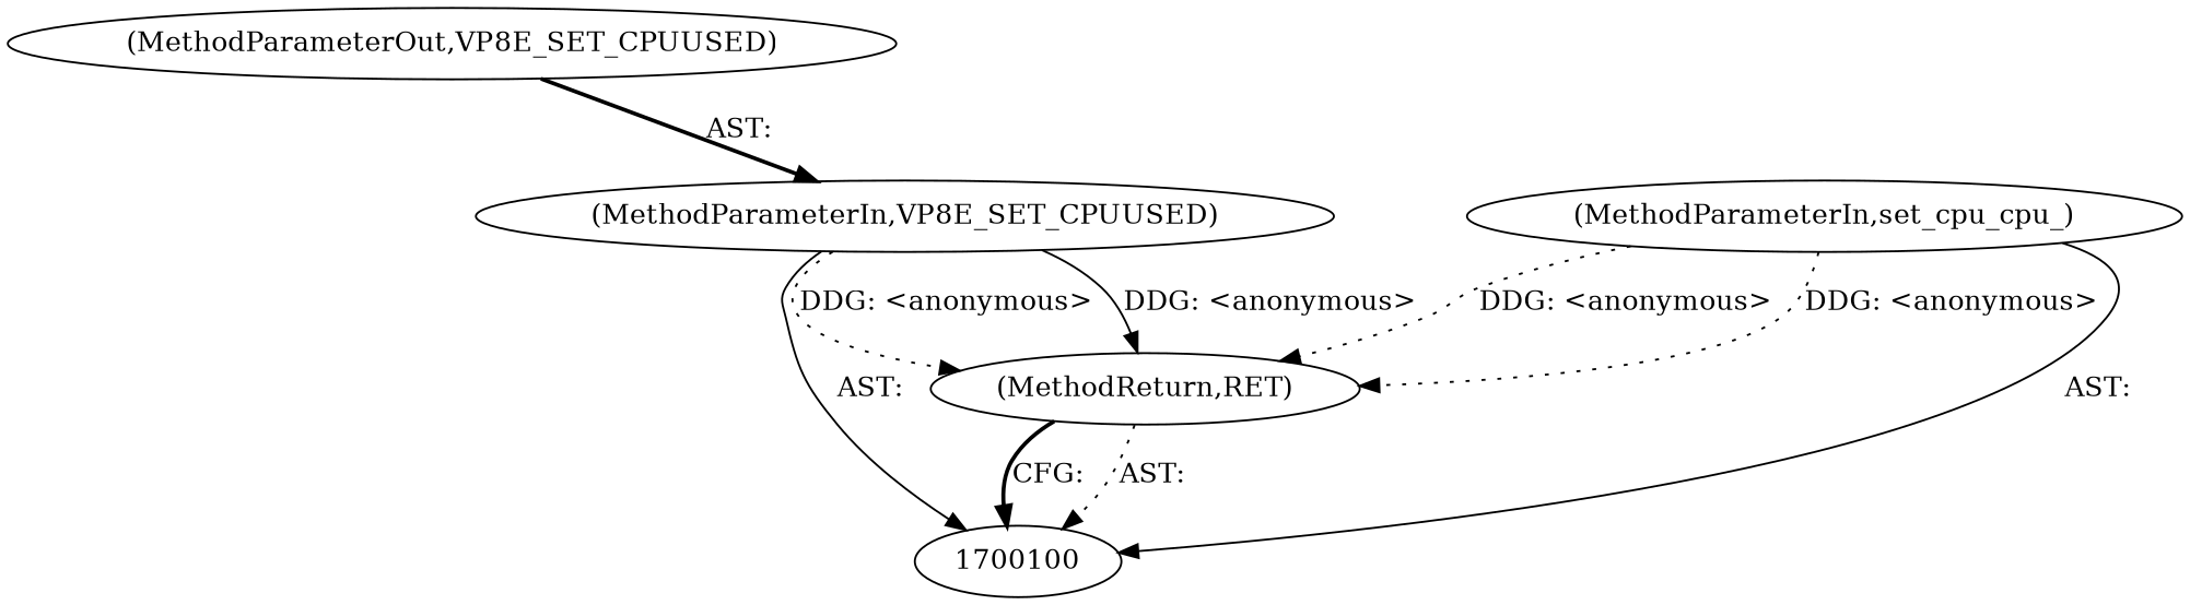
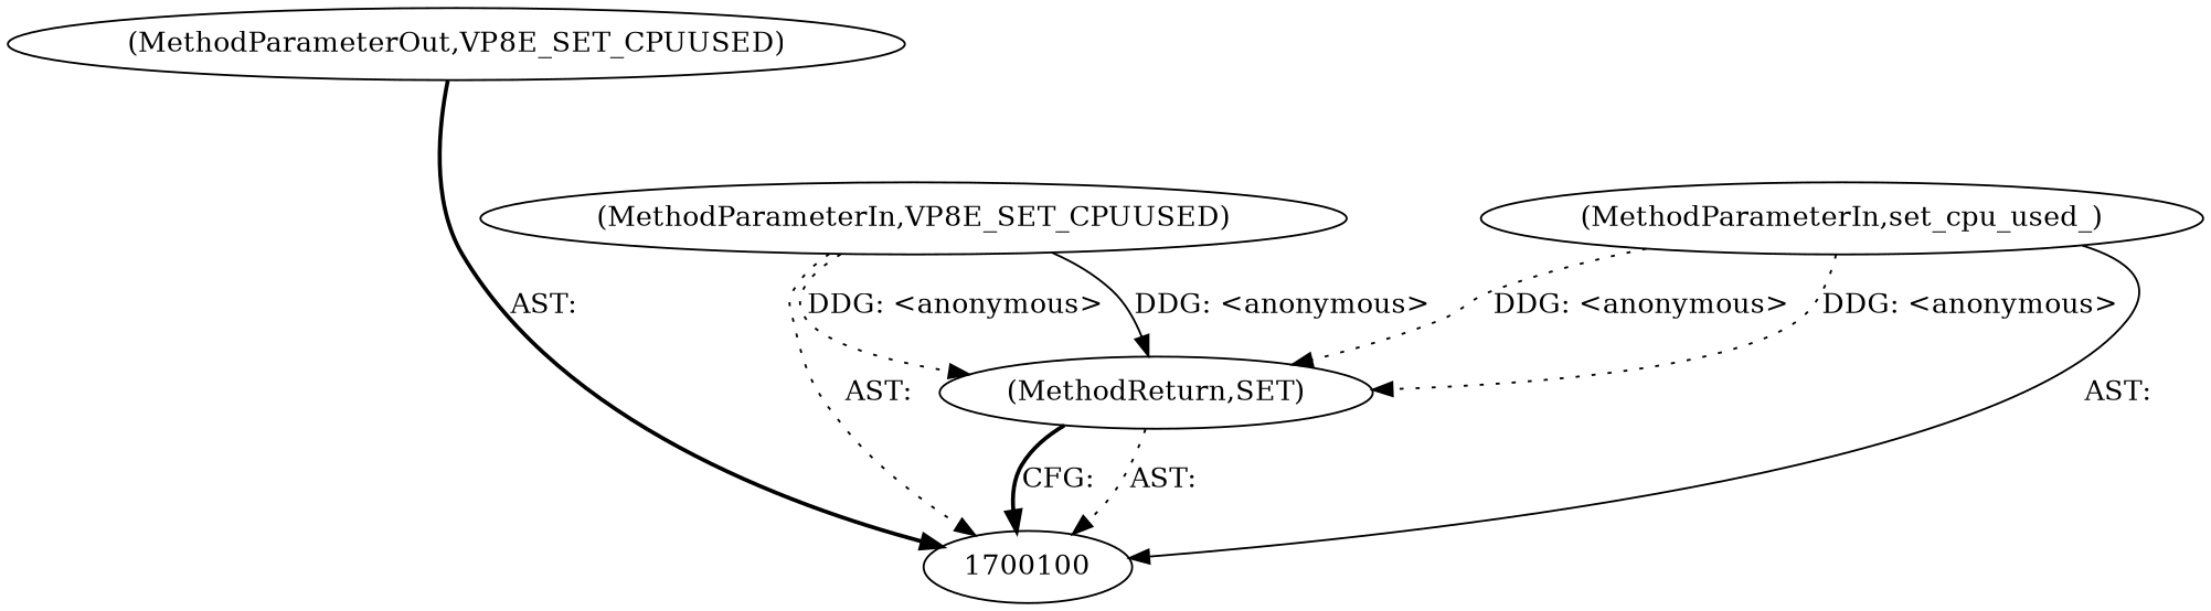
  digraph {
    edge [style=dotted]
-   n1 [label="(MethodReturn,RET)"]
+   n1 [label="(MethodReturn,SET)"]
    n2 [label=1700100]
    n3 [label="(MethodParameterIn,VP8E_SET_CPUUSED)"]
    n4 [label="(MethodParameterOut,VP8E_SET_CPUUSED)"]
-   n5 [label="(MethodParameterIn,set_cpu_cpu_)"]
+   n5 [label="(MethodParameterIn,set_cpu_used_)"]
    n1 -> n2 [label="AST: "]
    n1 -> n2 [label="CFG: " style=bold]
    n3 -> n1 [label="DDG: <anonymous>" style=solid]
    n3 -> n1 [label="DDG: <anonymous>"]
-   n3 -> n2 [label="AST: " style=solid]
-   n4 -> n3 [label="AST: " style=bold]
+   n3 -> n2 [label="AST: "]
+   n4 -> n2 [label="AST: " style=bold]
    n5 -> n1 [label="DDG: <anonymous>"]
    n5 -> n1 [label="DDG: <anonymous>"]
    n5 -> n2 [label="AST: " style=solid]
  }
